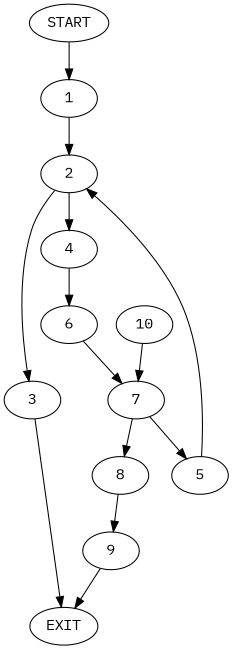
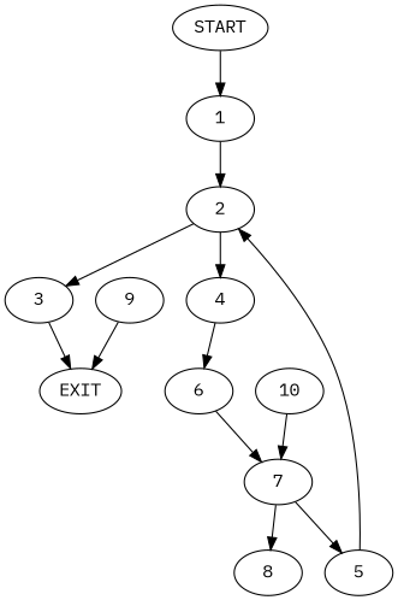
  digraph {
    fontname="IBM Plex Mono"
    node [fontname="IBM Plex Mono"]
    edge [fontname="IBM Plex Mono"]
    n1 [label=START]
    1
    2
    n4 [label=EXIT]
    3
    4
    6
    5
    7
    8
    9
    10
    n1 -> 1
    1 -> 2
    2 -> 3
    2 -> 4
    3 -> n4
    4 -> 6
    6 -> 7
    5 -> 2
    7 -> 5
    7 -> 8
-   8 -> 9
    9 -> n4
    10 -> 7
  }
